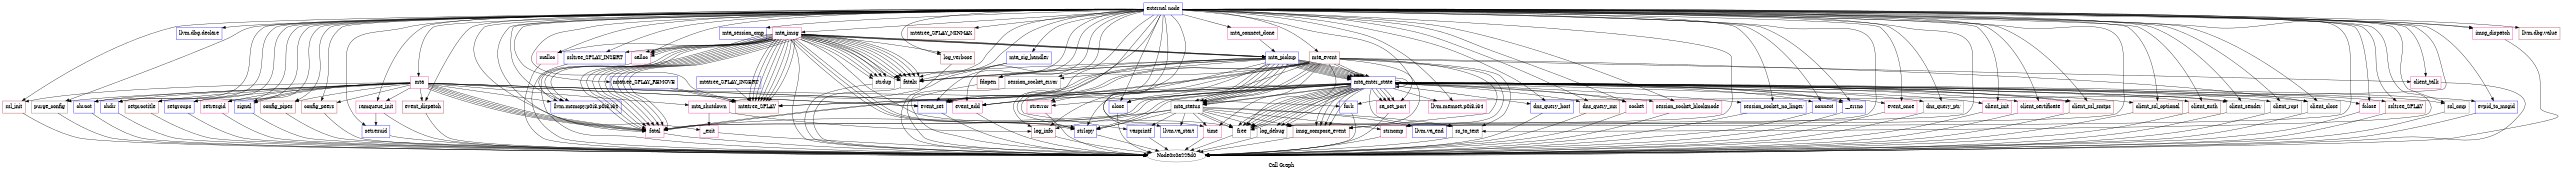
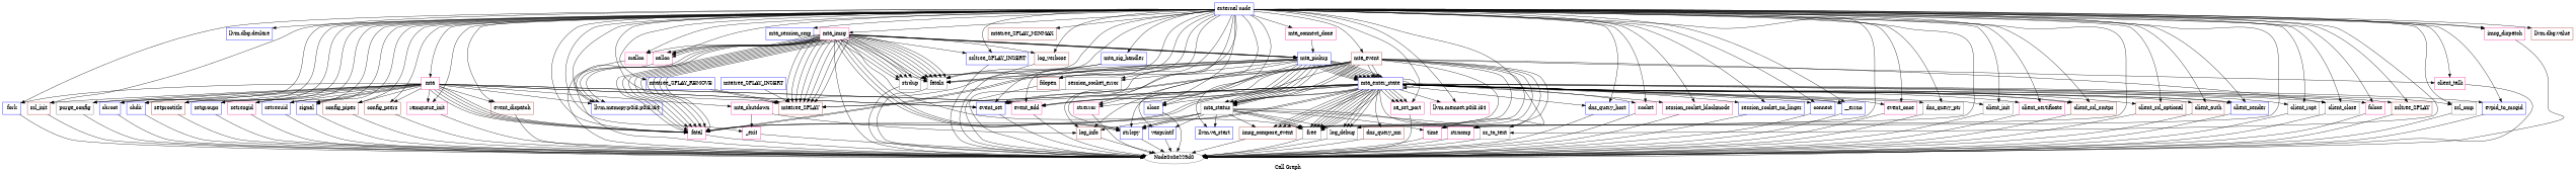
  digraph {
    label="Call Graph"
    node [color=blue shape=record]
    n1 [label="{external node}"]
    n2 [color=deeppink label="{mta}"]
    n3 [label="{llvm.dbg.declare}"]
    n4 [color=deeppink label="{imsg_dispatch}"]
    n5 [label="{llvm.memcpy.p0i8.p0i8.i64}"]
    n6 [label="{fork}"]
    n7 [color=deeppink label="{fatal}"]
    n8 [color=brown label="{ssl_init}"]
    n9 [color=gray40 label="{purge_config}"]
    n10 [label="{chroot}"]
    n11 [label="{chdir}"]
    n12 [color=brown label="{setproctitle}"]
    n13 [label="{setgroups}"]
    n14 [color=deeppink label="{setresgid}"]
    n15 [label="{setresuid}"]
    n16 [color=deeppink label="{mta_imsg}"]
    n17 [label="{event_set}"]
    n18 [label="{mta_sig_handler}"]
    n19 [color=deeppink label="{event_add}"]
    n20 [label="{signal}"]
    n21 [color=brown label="{config_pipes}"]
    n22 [color=brown label="{config_peers}"]
    n23 [color=deeppink label="{ramqueue_init}"]
    n24 [color=brown label="{event_dispatch}"]
    n25 [label="{mta_session_cmp}"]
    n26 [color=brown label="{mtatree_SPLAY}"]
    n27 [label="{mtatree_SPLAY_REMOVE}"]
    n28 [color=brown label="{mtatree_SPLAY_MINMAX}"]
    n29 [color=brown label="{log_info}"]
    n30 [color=deeppink label="{_exit}"]
    n31 [color=gray40 label="{fatalx}"]
    n32 [color=deeppink label="{calloc}"]
    n33 [color=gray40 label="{strdup}"]
    n34 [color=gray40 label="{free}"]
    n35 [color=deeppink label="{malloc}"]
    n36 [label="{strlcpy}"]
    n37 [label="{ssltree_SPLAY_INSERT}"]
    n38 [color=brown label="{log_verbose}"]
    n39 [color=brown label="{fdopen}"]
    n40 [color=gray40 label="{session_socket_error}"]
    n41 [color=deeppink label="{strerror}"]
    n42 [label="{close}"]
    n43 [label="{llvm.va_start}"]
    n44 [label="{vasprintf}"]
-   n45 [label="{llvm.va_end}"]
    n46 [color=brown label="{imsg_compose_event}"]
    n47 [color=deeppink label="{time}"]
    n48 [color=gray40 label="{ss_to_text}"]
    n49 [color=deeppink label="{strncmp}"]
    n50 [color=gray40 label="{log_debug}"]
    n51 [color=deeppink label="{llvm.memset.p0i8.i64}"]
    n52 [label="{dns_query_host}"]
    n53 [color=brown label="{dns_query_mx}"]
    n54 [color=deeppink label="{sa_set_port}"]
    n55 [color=deeppink label="{socket}"]
    n56 [color=deeppink label="{session_socket_blockmode}"]
    n57 [label="{session_socket_no_linger}"]
    n58 [label="{connect}"]
    n59 [label="{__errno}"]
    n60 [color=deeppink label="{event_once}"]
    n61 [color=deeppink label="{mta_connect_done}"]
    n62 [color=gray40 label="{dns_query_ptr}"]
-   n63 [color=deeppink label="{client_init}"]
+   n63 [color=gray40 label="{client_init}"]
    n64 [color=gray40 label="{client_close}"]
    n65 [color=deeppink label="{client_certificate}"]
    n66 [color=brown label="{client_ssl_smtps}"]
    n67 [color=brown label="{client_ssl_optional}"]
    n68 [color=brown label="{client_auth}"]
-   n69 [color=gray40 label="{client_sender}"]
+   n69 [label="{client_sender}"]
    n70 [color=gray40 label="{client_rcpt}"]
    n71 [color=brown label="{mta_event}"]
    n72 [color=deeppink label="{fclose}"]
    n73 [color=deeppink label="{client_talk}"]
    n74 [color=brown label="{ssltree_SPLAY}"]
    n75 [color=gray40 label="{ssl_cmp}"]
    n76 [label="{evpid_to_msgid}"]
    n77 [color=brown label="{llvm.dbg.value}"]
    n78 [color=deeppink label="{mta_shutdown}"]
    n79 [color=gray40 label=Node0x0a229d0 shape=""]
    n80 [label="{mta_pickup}"]
    n81 [label="{mtatree_SPLAY_INSERT}"]
    n82 [label="{mta_enter_state}"]
    n83 [color=gray40 label="{mta_status}"]
    n1 -> n2
    n1 -> n3
    n1 -> n4
    n1 -> n4
    n1 -> n5
    n1 -> n6
    n1 -> n7
    n1 -> n8
    n1 -> n9
    n1 -> n10
    n1 -> n11
    n1 -> n12
    n1 -> n13
    n1 -> n14
    n1 -> n15
    n1 -> n16
    n1 -> n17
    n1 -> n18
    n1 -> n19
    n1 -> n20
    n1 -> n21
    n1 -> n22
    n1 -> n23
    n1 -> n24
    n1 -> n25
    n1 -> n26
    n1 -> n27
    n1 -> n28
    n1 -> n29
    n1 -> n30
    n1 -> n31
    n1 -> n32
    n1 -> n33
    n1 -> n34
    n1 -> n35
    n1 -> n36
    n1 -> n37
    n1 -> n38
    n1 -> n39
    n1 -> n40
    n1 -> n41
    n1 -> n42
    n1 -> n43
    n1 -> n44
-   n1 -> n45
    n1 -> n46
    n1 -> n47
    n1 -> n48
    n1 -> n49
    n1 -> n50
    n1 -> n51
    n1 -> n52
-   n1 -> n53
    n1 -> n54
    n1 -> n55
    n1 -> n56
    n1 -> n57
    n1 -> n58
    n1 -> n59
    n1 -> n60
    n1 -> n61
    n1 -> n62
    n1 -> n63
    n1 -> n64
    n1 -> n65
    n1 -> n66
    n1 -> n67
    n1 -> n68
    n1 -> n69
    n1 -> n70
    n1 -> n71
    n1 -> n72
    n1 -> n73
    n1 -> n74
    n1 -> n75
    n1 -> n76
    n1 -> n77
    n2 -> n5
    n2 -> n6
    n2 -> n7
    n2 -> n7
    n2 -> n7
    n2 -> n7
    n2 -> n7
    n2 -> n8
    n2 -> n9
    n2 -> n10
    n2 -> n11
    n2 -> n12
    n2 -> n13
    n2 -> n14
-   n23 -> n15
+   n2 -> n15
    n2 -> n17
    n2 -> n17
    n2 -> n19
    n2 -> n19
    n2 -> n20
    n2 -> n20
    n2 -> n21
    n2 -> n22
    n2 -> n23
    n2 -> n24
    n2 -> n78
    n4 -> n79
    n6 -> n79
    n7 -> n79
    n8 -> n79
    n9 -> n79
    n10 -> n79
    n11 -> n79
    n12 -> n79
    n13 -> n79
    n14 -> n79
    n15 -> n79
    n16 -> n5
    n16 -> n5
    n16 -> n5
    n16 -> n7
    n16 -> n7
    n16 -> n7
    n16 -> n7
    n16 -> n7
    n16 -> n7
    n16 -> n7
    n16 -> n7
    n16 -> n7
    n16 -> n26
    n16 -> n26
    n16 -> n26
    n16 -> n26
    n16 -> n26
    n16 -> n26
    n16 -> n26
    n16 -> n26
    n16 -> n31
    n16 -> n31
    n16 -> n31
    n16 -> n31
    n16 -> n31
    n16 -> n31
    n16 -> n31
    n16 -> n31
    n16 -> n32
    n16 -> n32
    n16 -> n32
    n16 -> n32
    n16 -> n33
    n16 -> n33
    n16 -> n33
    n16 -> n33
    n16 -> n33
    n16 -> n34
    n16 -> n35
    n16 -> n36
    n16 -> n36
    n16 -> n36
    n16 -> n37
    n16 -> n38
    n16 -> n79
    n16 -> n80
    n16 -> n80
    n16 -> n80
    n16 -> n80
    n16 -> n80
    n17 -> n79
    n18 -> n31
    n18 -> n78
    n19 -> n79
    n20 -> n79
    n21 -> n79
    n22 -> n79
    n23 -> n79
    n24 -> n79
    n27 -> n26
    n27 -> n26
    n29 -> n79
    n30 -> n79
    n31 -> n79
    n32 -> n79
    n33 -> n79
    n34 -> n79
    n35 -> n79
    n36 -> n79
    n37 -> n79
    n38 -> n79
    n39 -> n79
    n40 -> n79
    n41 -> n79
    n42 -> n79
    n44 -> n79
    n46 -> n79
    n47 -> n79
    n48 -> n79
    n49 -> n79
    n50 -> n79
    n52 -> n79
    n53 -> n79
    n54 -> n79
    n55 -> n79
    n56 -> n79
    n57 -> n79
    n58 -> n79
    n59 -> n79
    n60 -> n79
    n61 -> n80
    n62 -> n79
    n63 -> n79
    n64 -> n79
    n65 -> n79
    n66 -> n79
    n67 -> n79
    n68 -> n79
    n69 -> n79
    n70 -> n79
    n71 -> n17
    n71 -> n17
    n71 -> n19
    n71 -> n19
    n71 -> n29
    n71 -> n31
    n71 -> n34
    n71 -> n36
    n71 -> n46
    n71 -> n47
    n71 -> n48
    n71 -> n49
    n71 -> n50
    n71 -> n64
    n71 -> n73
    n71 -> n82
    n71 -> n82
    n71 -> n83
    n71 -> n83
    n72 -> n79
    n73 -> n79
    n74 -> n79
    n75 -> n79
    n76 -> n79
    n78 -> n29
    n78 -> n30
    n80 -> n7
    n80 -> n7
    n80 -> n31
    n80 -> n31
    n80 -> n33
    n80 -> n39
    n80 -> n40
    n80 -> n41
    n80 -> n42
    n80 -> n82
    n80 -> n82
    n80 -> n82
    n80 -> n82
    n80 -> n82
    n80 -> n82
    n80 -> n82
    n80 -> n82
    n80 -> n82
    n80 -> n82
    n80 -> n83
    n80 -> n83
    n80 -> n83
    n80 -> n83
    n80 -> n83
    n80 -> n83
    n81 -> n26
    n82 -> n7
    n82 -> n7
    n82 -> n17
    n82 -> n19
    n82 -> n26
    n82 -> n26
    n82 -> n34
    n82 -> n34
    n82 -> n34
    n82 -> n34
    n82 -> n34
    n82 -> n34
    n82 -> n34
    n82 -> n36
    n82 -> n36
    n82 -> n41
    n82 -> n42
    n82 -> n46
    n82 -> n46
    n82 -> n46
    n82 -> n46
    n82 -> n48
    n82 -> n50
    n82 -> n50
    n82 -> n50
    n82 -> n51
    n82 -> n52
    n82 -> n53
    n82 -> n54
    n82 -> n54
    n82 -> n54
    n82 -> n54
    n82 -> n55
    n82 -> n56
    n82 -> n57
    n82 -> n58
    n82 -> n59
    n82 -> n59
    n82 -> n60
    n82 -> n62
    n82 -> n63
    n82 -> n64
    n82 -> n65
    n82 -> n66
    n82 -> n66
    n82 -> n67
    n82 -> n68
    n82 -> n69
    n82 -> n69
    n82 -> n70
    n82 -> n72
    n82 -> n74
    n82 -> n75
    n82 -> n76
    n82 -> n82
    n82 -> n82
    n82 -> n83
    n82 -> n83
    n83 -> n7
    n83 -> n29
    n83 -> n34
    n83 -> n34
    n83 -> n36
    n83 -> n43
    n83 -> n44
-   n83 -> n45
    n83 -> n46
    n83 -> n47
    n83 -> n48
    n83 -> n49
    n83 -> n50
  }
